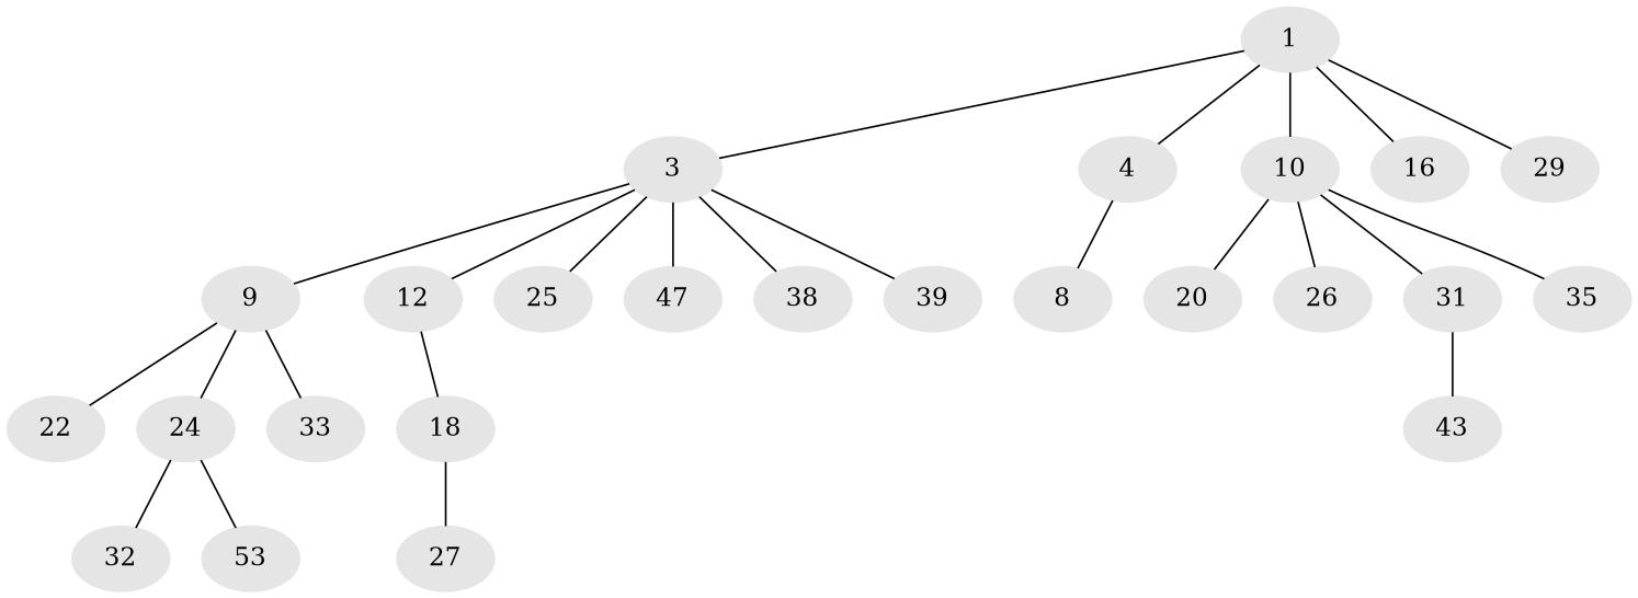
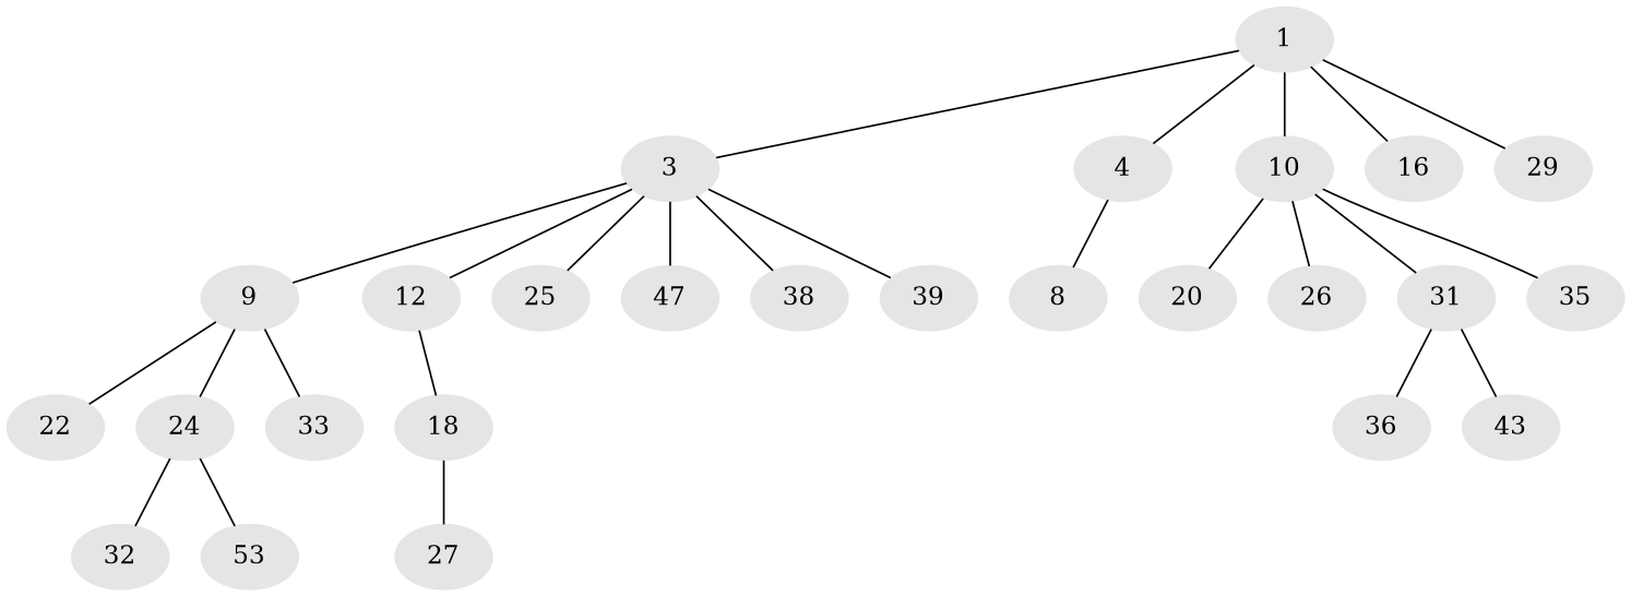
  graph {
    node [color=gray90 style=filled]
    1 [super="+2+7"]
    3 [super="+5+28+14+6"]
    4 [super="+50"]
    10 [super="+19+30"]
    16
    29 [super="+40"]
    9 [super="+13+11"]
    12
    25
    n10 [label=47]
    38
    39 [super="+46+47+45"]
    8
    20
    26 [super="+49"]
    31 [super="+32"]
    35
    22
    24
    33 [super="+41+42"]
    18 [super="+23"]
    n22 [label=32]
    53
+   36
    43
    27
    1 -- 3
    1 -- 4
    1 -- 10
    1 -- 16
    1 -- 29
    3 -- 9
    3 -- 12
    3 -- 25
    3 -- n10
    3 -- 38
    3 -- 39
    4 -- 8
    10 -- 20
    10 -- 26
    10 -- 31
    10 -- 35
    9 -- 22
    9 -- 24
    9 -- 33
    12 -- 18
+   31 -- 36
    31 -- 43
    24 -- n22
    24 -- 53
    18 -- 27
  }
